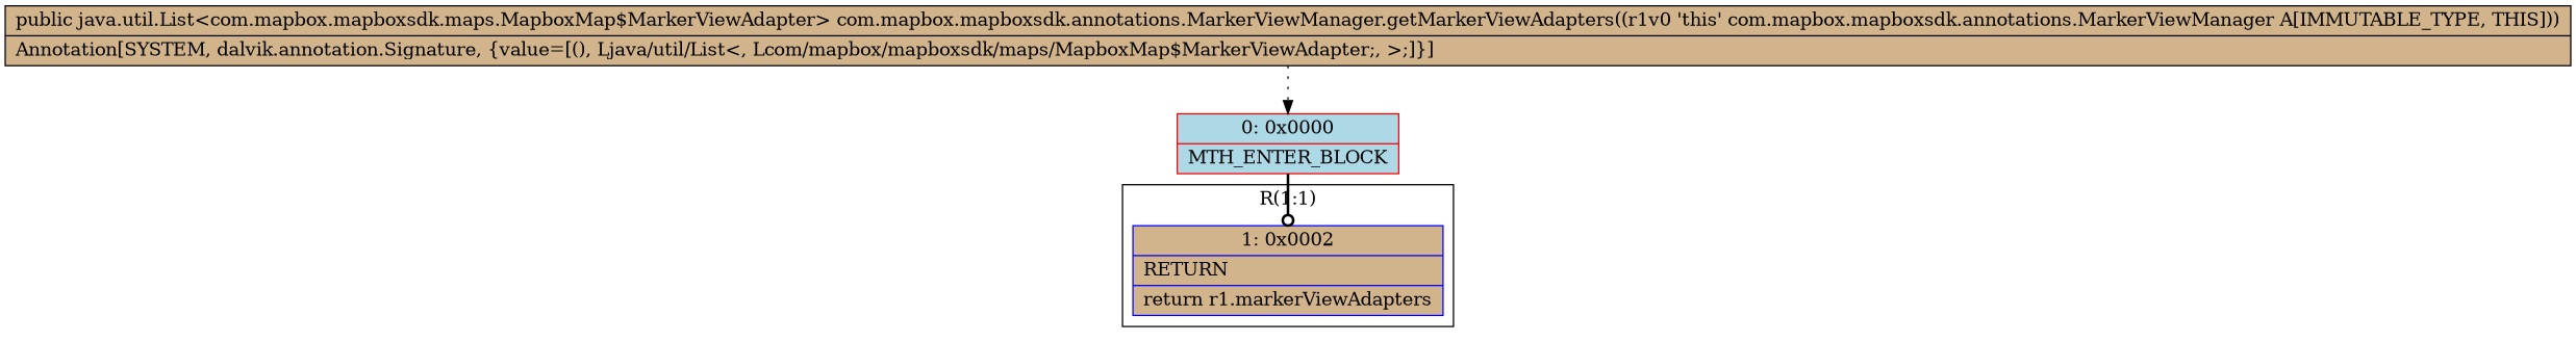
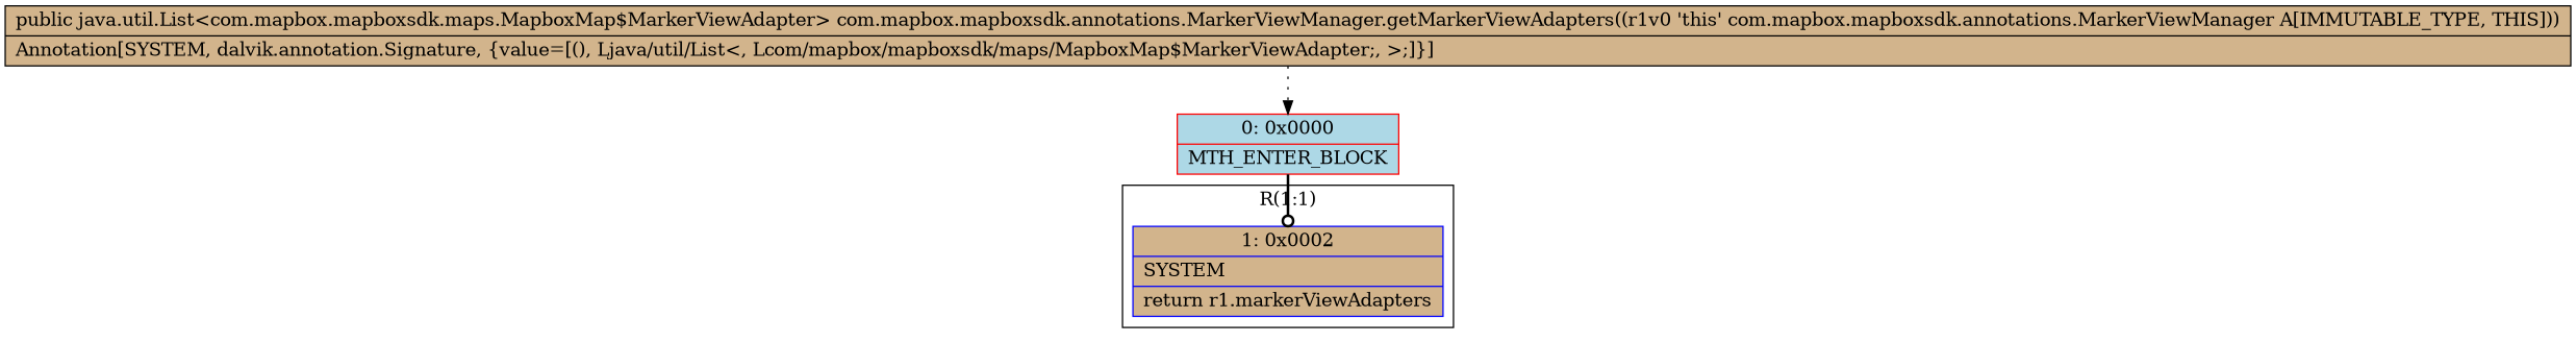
  digraph {
    node [shape=record style=filled fillcolor=tan]
-   n1 [color=blue label="{1\:\ 0x0002|RETURN\l|return r1.markerViewAdapters\l}"]
+   n1 [color=blue label="{1\:\ 0x0002|SYSTEM\l|return r1.markerViewAdapters\l}"]
    n2 [color=red label="{0\:\ 0x0000|MTH_ENTER_BLOCK\l}" fillcolor=lightblue]
    n3 [label="{public java.util.List\<com.mapbox.mapboxsdk.maps.MapboxMap$MarkerViewAdapter\> com.mapbox.mapboxsdk.annotations.MarkerViewManager.getMarkerViewAdapters((r1v0 'this' com.mapbox.mapboxsdk.annotations.MarkerViewManager A[IMMUTABLE_TYPE, THIS]))  | Annotation[SYSTEM, dalvik.annotation.Signature, \{value=[(), Ljava\/util\/List\<, Lcom\/mapbox\/mapboxsdk\/maps\/MapboxMap$MarkerViewAdapter;, \>;]\}]\l}"]
    subgraph cluster_1 {
      label="R(1:1)"
      n1
    }
    n2 -> n1 [style=bold arrowhead=odot]
    n3 -> n2 [style=dotted arrowhead=normal]
  }
